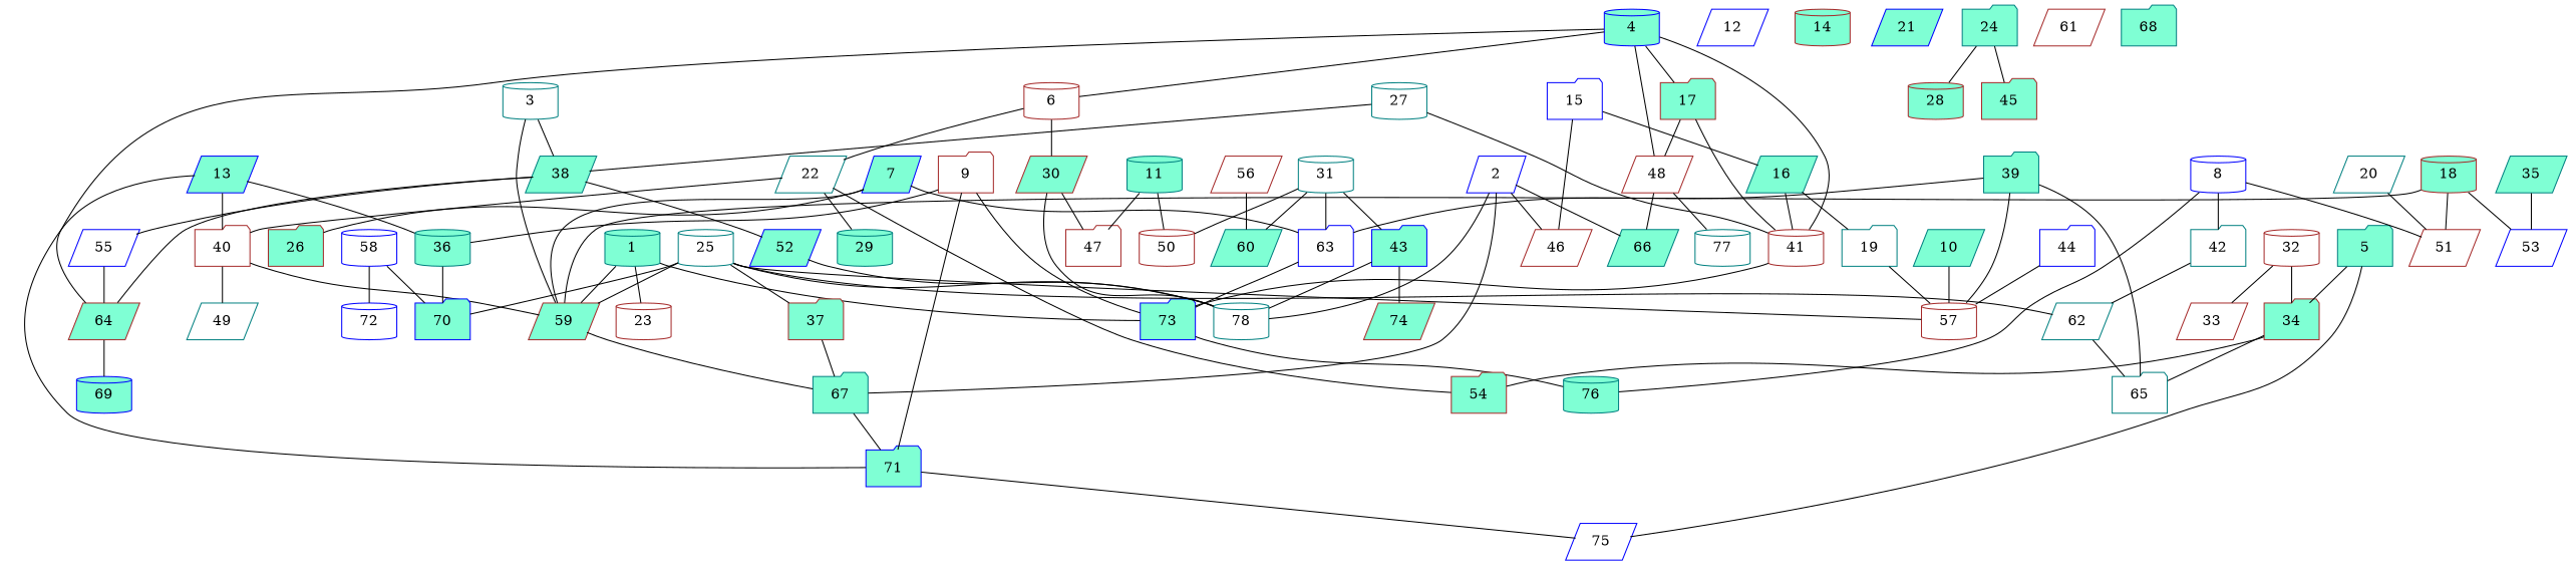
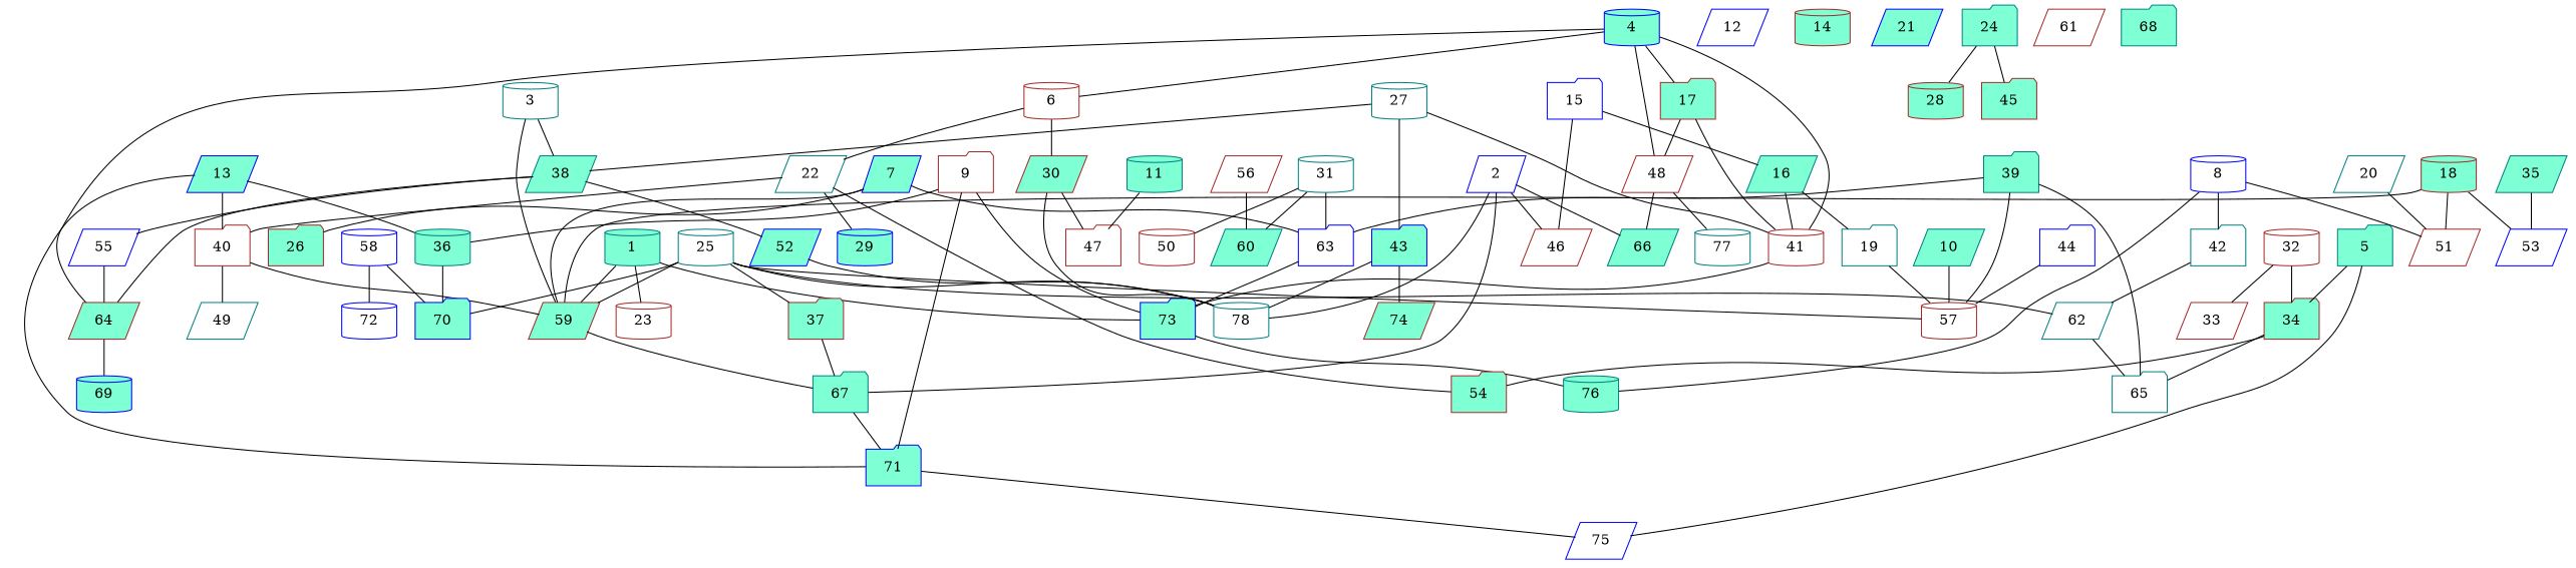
  graph {
    node [color=teal fillcolor=aquamarine shape=parallelogram style=filled]
    1 [shape=cylinder]
    23 [color=brown fillcolor=white shape=cylinder]
    59 [color=brown]
    73 [color=blue shape=folder]
    67 [shape=folder]
    76 [shape=cylinder]
    2 [color=blue fillcolor=white]
    46 [color=brown fillcolor=white]
    66
    78 [fillcolor=white shape=cylinder]
    71 [color=blue shape=folder]
    3 [fillcolor=white shape=cylinder]
    38
    64 [color=brown]
    52 [color=blue]
    55 [color=blue fillcolor=white]
    4 [color=blue shape=cylinder]
    6 [color=brown fillcolor=white shape=cylinder]
    17 [color=brown shape=folder]
    41 [color=brown fillcolor=white shape=cylinder]
    48 [color=brown fillcolor=white]
    22 [fillcolor=white]
    30 [color=brown]
    77 [fillcolor=white shape=cylinder]
    69 [color=blue shape=cylinder]
    5 [shape=folder]
    34 [color=brown shape=folder]
    75 [color=blue fillcolor=white]
    54 [color=brown shape=folder]
    65 [fillcolor=white shape=folder]
    40 [color=brown fillcolor=white shape=folder]
-   29 [shape=cylinder]
+   29 [color=blue shape=cylinder]
    47 [color=brown fillcolor=white shape=folder]
    7 [color=blue]
    26 [color=brown shape=folder]
    63 [color=blue fillcolor=white shape=folder]
    8 [color=blue fillcolor=white shape=cylinder]
    42 [fillcolor=white shape=folder]
    51 [color=brown fillcolor=white]
    62 [fillcolor=white]
    9 [color=brown fillcolor=white shape=folder]
    36 [shape=cylinder]
    70 [color=blue shape=folder]
    57 [color=brown fillcolor=white shape=cylinder]
    10
    11 [shape=cylinder]
    50 [color=brown fillcolor=white shape=cylinder]
    12 [color=blue fillcolor=white]
    13 [color=blue]
    49 [fillcolor=white]
    14 [color=brown shape=cylinder]
    15 [color=blue fillcolor=white shape=folder]
    16
    19 [fillcolor=white shape=folder]
    18 [color=brown shape=cylinder]
    53 [color=blue fillcolor=white]
    20 [fillcolor=white]
    21 [color=blue]
    24 [shape=folder]
    28 [color=brown shape=cylinder]
    45 [color=brown shape=folder]
    25 [fillcolor=white shape=cylinder]
    37 [color=brown shape=folder]
    27 [fillcolor=white shape=cylinder]
    31 [fillcolor=white shape=cylinder]
    43 [color=blue shape=folder]
    60
    74 [color=brown]
    32 [color=brown fillcolor=white shape=cylinder]
    33 [color=brown fillcolor=white]
    35
    39 [shape=folder]
    44 [color=blue fillcolor=white shape=folder]
    56 [color=brown fillcolor=white]
    58 [color=blue fillcolor=white shape=cylinder]
    72 [color=blue fillcolor=white shape=cylinder]
    61 [color=brown fillcolor=white]
    68 [shape=folder]
    1 -- 23
    1 -- 59
    1 -- 73
    59 -- 67
    73 -- 76
    67 -- 71
    2 -- 67
    2 -- 46
    2 -- 66
    2 -- 78
    71 -- 75
    3 -- 59
    3 -- 38
    38 -- 64
    38 -- 52
    38 -- 55
    64 -- 69
    52 -- 78
    55 -- 64
    4 -- 64
    4 -- 6
    4 -- 17
    4 -- 41
    4 -- 48
    6 -- 22
    6 -- 30
    17 -- 41
    17 -- 48
    41 -- 73
    48 -- 66
    48 -- 77
    22 -- 54
    22 -- 40
    22 -- 29
    30 -- 78
    30 -- 47
    5 -- 34
    5 -- 75
    34 -- 54
    34 -- 65
    40 -- 59
    40 -- 49
    7 -- 59
    7 -- 26
    7 -- 63
    63 -- 73
    8 -- 76
    8 -- 42
    8 -- 51
    42 -- 62
    62 -- 65
    9 -- 73
    9 -- 71
    9 -- 36
    36 -- 70
    10 -- 57
    11 -- 47
-   11 -- 50
    13 -- 71
    13 -- 40
    13 -- 36
    15 -- 46
    15 -- 16
    16 -- 41
    16 -- 19
    19 -- 57
    18 -- 59
    18 -- 51
    18 -- 53
    20 -- 51
    24 -- 28
    24 -- 45
    25 -- 59
    25 -- 78
    25 -- 62
    25 -- 70
    25 -- 57
    25 -- 37
    37 -- 67
    27 -- 38
    27 -- 41
    31 -- 63
    31 -- 50
-   31 -- 43
+   27 -- 43
    31 -- 60
    43 -- 78
    43 -- 74
    32 -- 34
    32 -- 33
    35 -- 53
    39 -- 65
    39 -- 63
    39 -- 57
    44 -- 57
    56 -- 60
    58 -- 70
    58 -- 72
  }
